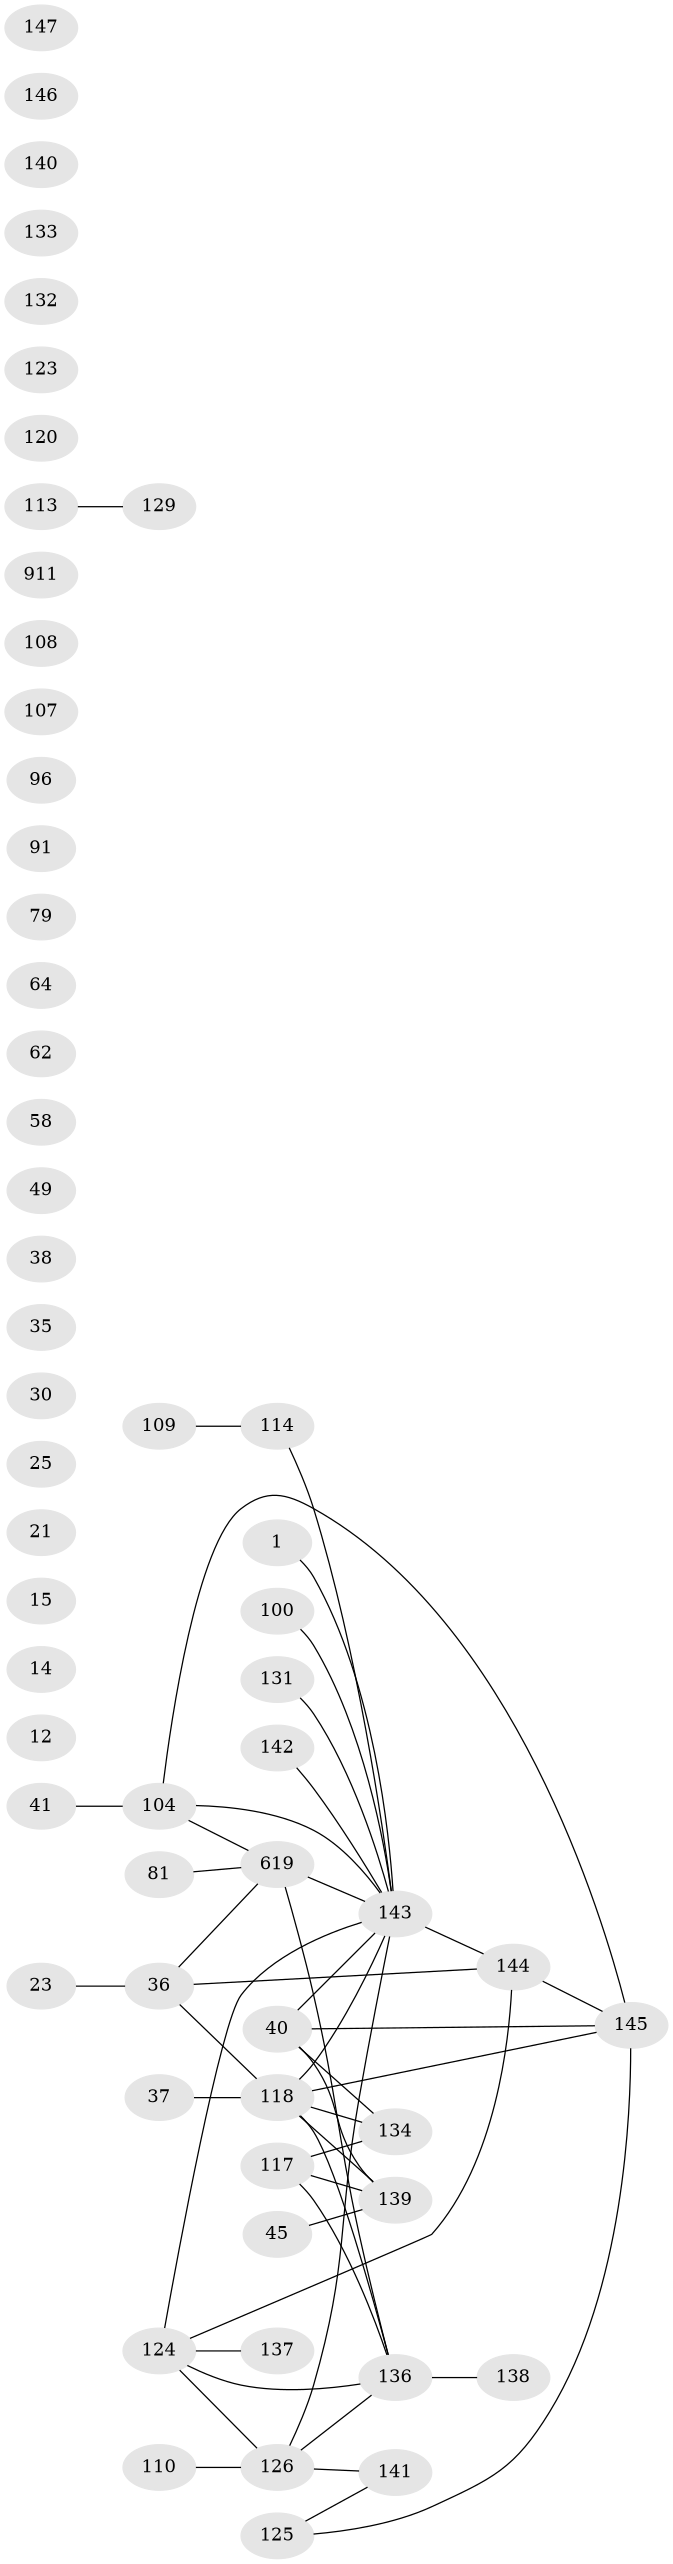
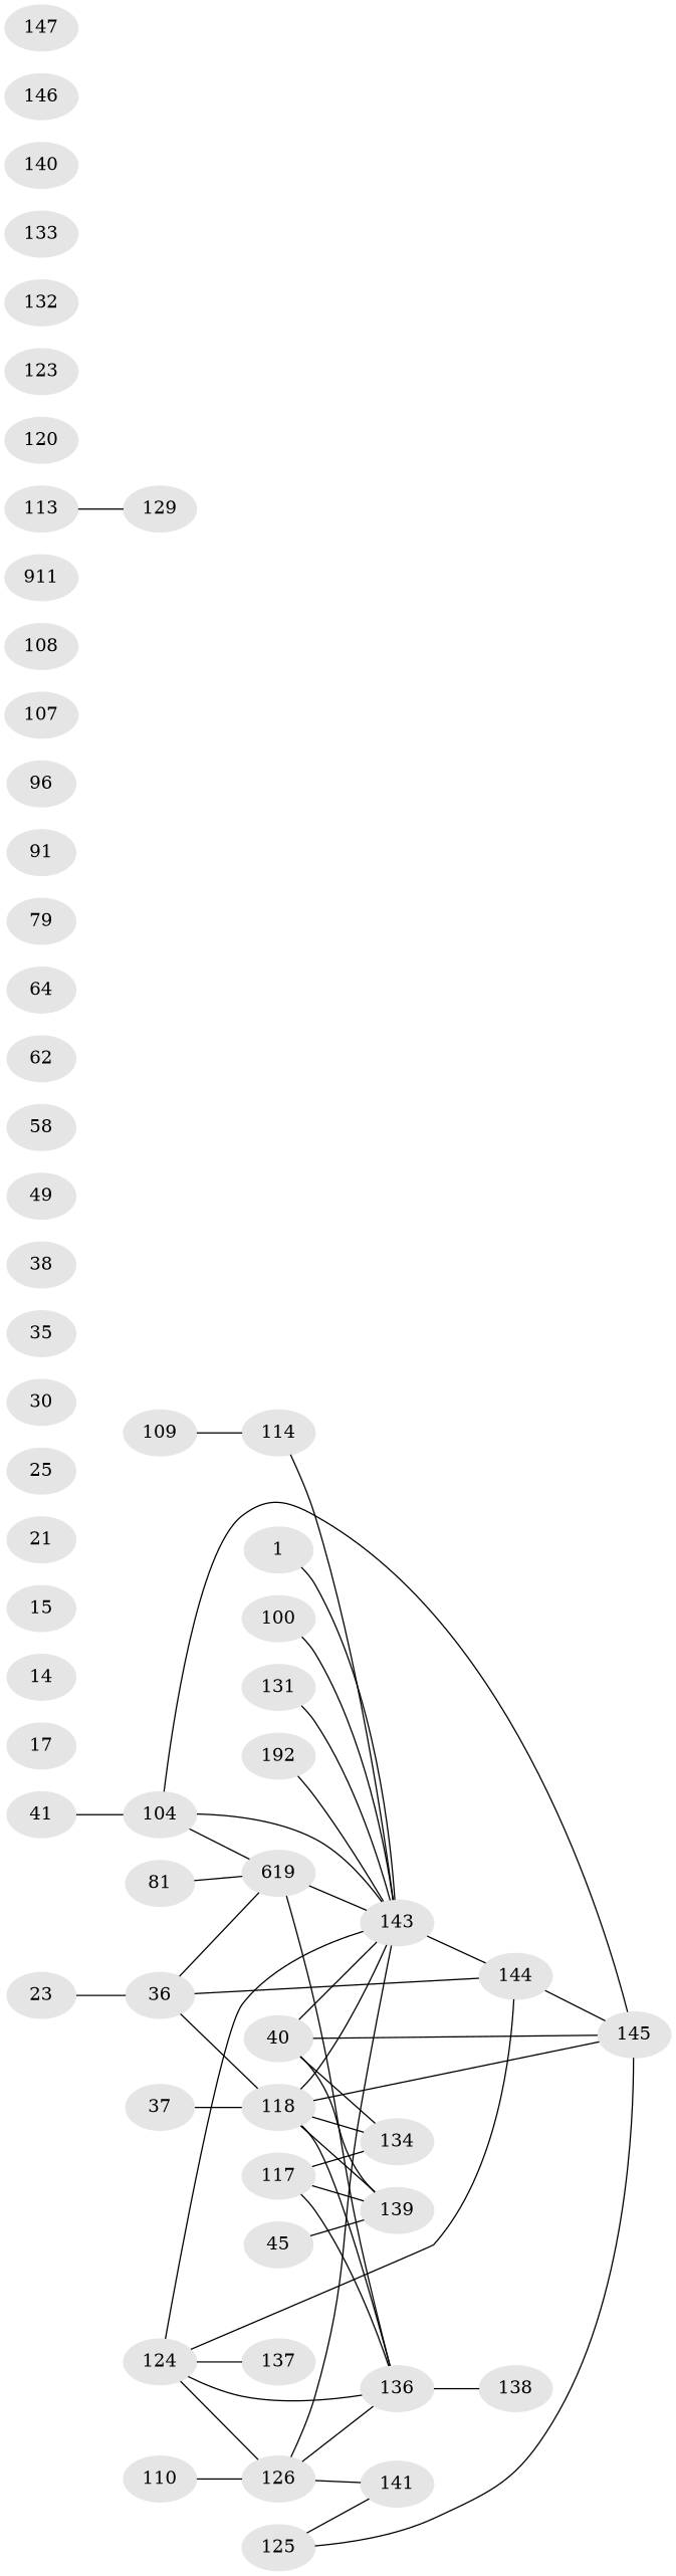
  graph {
    rankdir=LR
    node [color=gray90 style=filled]
    143 [super="+89+88+98+135+130"]
    144 [super="+116+127"]
    1
-   12
+   12 [label=17]
    14
    15
    21
    36 [super="+6"]
    118 [super="+70+60"]
    n10 [label=619 super="+82"]
    23
    25
    30
    35
    134 [super="+27+103"]
    139 [super="+73"]
    145 [super="+87+115"]
    136 [super="+9+34+33+80"]
    37
    38
    40
    104 [super="+55+85"]
    41
    45
    49
    58
    62
    n28 [label=64]
    79
    81
    91 [super="+68"]
    96
    100
    107 [super="+77"]
    108
    114 [super="+67"]
    109
    126 [super="+22+28+99+83+105"]
    141
    110
    n41 [label=911]
    113
    129
    117 [super="+90+97"]
    138 [super="+94"]
    120
    123
    124 [super="+93+16+50+7+75+112"]
    137 [super="+122"]
    125
    131 [super="+92"]
    132 [super="+56"]
    133 [super="+54+102"]
    140
-   142 [super="+32"]
+   142 [super="+32" label=192]
    146
    147
    143 -- 144
    144 -- 145
    1 -- 143
    36 -- 144
    36 -- 118 [weight=2]
    36 -- n10
    118 -- 143 [weight=5]
    118 -- 134
    118 -- 139
    118 -- 145
    118 -- 136
    n10 -- 143
    n10 -- 136
    23 -- 36
    136 -- 138
    37 -- 118
    40 -- 143 [weight=3]
    40 -- 134
    40 -- 139 [weight=2]
    40 -- 145
    104 -- 143
    104 -- n10 [weight=2]
    104 -- 145
    41 -- 104
    45 -- 139
    81 -- n10
    100 -- 143
    114 -- 143
    109 -- 114
    126 -- 143 [weight=2]
    126 -- 136
    126 -- 141
    110 -- 126
    113 -- 129
    117 -- 134 [weight=3]
    117 -- 139
    117 -- 136 [weight=2]
    124 -- 143
    124 -- 144 [weight=2]
    124 -- 136 [weight=3]
    124 -- 126
    124 -- 137 [weight=2]
    125 -- 145
    125 -- 141
    131 -- 143
    142 -- 143
  }
